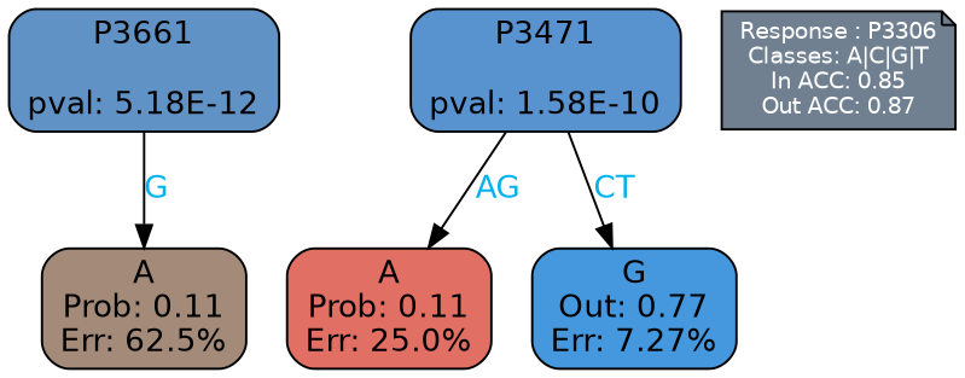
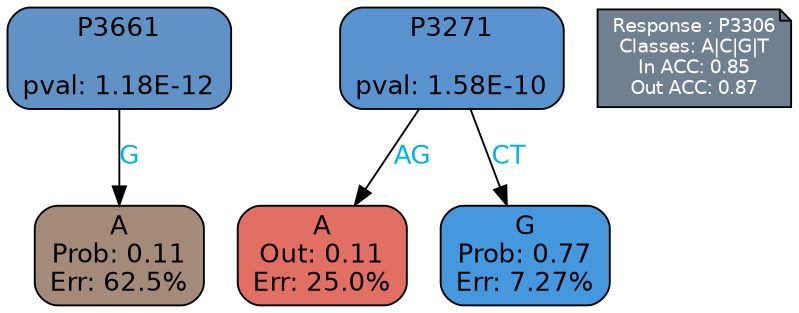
  digraph {
    ranksep=equally
    splines=polylines
    node [color=black fontname=helvetica shape=box style="filled, rounded"]
    edge [fontcolor=deepskyblue2 fontname=helvetica]
    n1 [fillcolor="#a48b79" label="A\nProb: 0.11\nErr: 62.5%"]
-   n2 [fillcolor="#e16f64" label="A\nProb: 0.11\nErr: 25.0%"]
-   n3 [fillcolor="#4598de" label="G\nOut: 0.77\nErr: 7.27%"]
+   n2 [fillcolor="#e16f64" label="A\nOut: 0.11\nErr: 25.0%"]
+   n3 [fillcolor="#4598de" label="G\nProb: 0.77\nErr: 7.27%"]
    n4 [align=left fillcolor=slategray fontcolor=white fontsize=10 label="Response : P3306\nClasses: A|C|G|T\nIn ACC: 0.85\nOut ACC: 0.87\n" shape=note style=filled]
-   n5 [fillcolor="#6192c5" label="P3661\n\npval: 5.18E-12"]
-   n6 [fillcolor="#5893cf" label="P3471\n\npval: 1.58E-10"]
+   n5 [fillcolor="#6192c5" label="P3661\n\npval: 1.18E-12"]
+   n6 [fillcolor="#5893cf" label="P3271\n\npval: 1.58E-10"]
    subgraph sub_1 {
      rank=same
      n1
      n2
      n3
    }
    subgraph sub_2 {
      rank=same
      n4
      n5
    }
    n5 -> n1 [label=G]
    n6 -> n2 [label=AG]
    n6 -> n3 [label=CT]
  }
